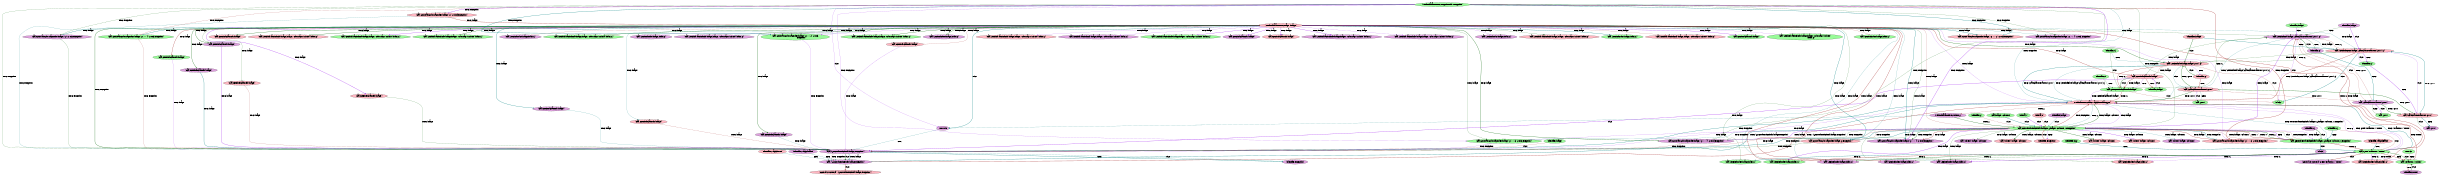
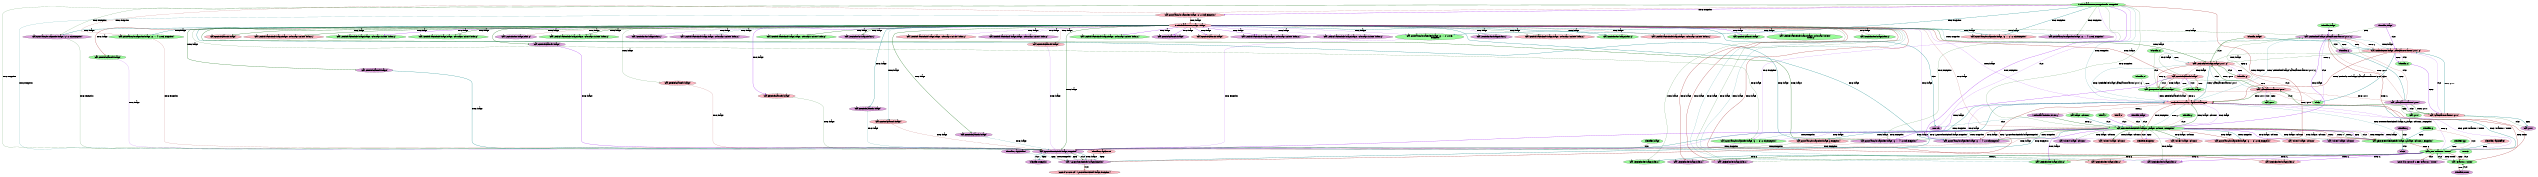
  digraph {
    node [fillcolor=plum style=filled]
    edge [arrowhead=odot color=darkgreen style=solid]
    n1 [label="(Call,SetPixelRed(image,ScaleCharToQuantum(*p++),q))"]
    n2 [fillcolor=lightpink label="(Call,SetPixelGreen(image,ScaleCharToQuantum(*p++),q))"]
    n3 [fillcolor=palegreen label="(Block,)"]
    n4 [fillcolor=lightpink label="(MethodReturn,static MagickBooleanType)"]
    n5 [label="(Identifier,q)"]
    n6 [fillcolor=lightpink label="(Call,SetPixelBlue(image,Image(*p++),q))"]
    n7 [fillcolor=palegreen label="(Identifier,q)"]
    n8 [label="(MethodParameterIn,ssize_t y)"]
    n9 [label="(Call,ScaleCharToQuantum(*p++))"]
    n10 [fillcolor=lightpink label="(Call,GetPixelChannels(image))"]
    n11 [fillcolor=palegreen label="(Call,q+=GetPixelChannels(image))"]
    n12 [label="(Call,SyncAuthenticPixels(image,exception))"]
    n13 [fillcolor=palegreen label="(Identifier,image)"]
    n14 [label="(Call,!SyncAuthenticPixels(image,exception))"]
    n15 [label="(Identifier,exception)"]
    n16 [fillcolor=lightpink label="(Identifier,q)"]
    n17 [fillcolor=lightpink label="(Call,ScaleCharToQuantum(*p++))"]
    n18 [fillcolor=lightpink label="(Call,ScaleCharToQuantum(*p++))"]
    n19 [fillcolor=palegreen label="(Call,QueueAuthenticPixels(image,0,y,image->columns,1,exception))"]
    n20 [fillcolor=palegreen label="(Call,q=QueueAuthenticPixels(image,0,y,image->columns,1,exception))"]
    n21 [fillcolor=lightpink label="(Call,(ssize_t) image->columns)"]
    n22 [fillcolor=lightpink label="(Call,(ssize_t) image->columns)"]
    n23 [fillcolor=lightpink label="(Call,ConstrainColormapIndex(image,(*p >> 6) & 0x3,exception))"]
    n24 [label="(Call,(ssize_t) image->columns)"]
    n25 [fillcolor=lightpink label="(Call,ConstrainColormapIndex(image,*p,exception))"]
    n26 [fillcolor=palegreen label="(Call,ConstrainColormapIndex(image,(*p >> 6) & 0x3,exception))"]
    n27 [label="(Call,(ssize_t) image->columns)"]
    n28 [fillcolor=lightpink label="(Call,(ssize_t) image->columns)"]
    n29 [label="(Call,ConstrainColormapIndex(image,(*p >> 4) & 0x0f,exception))"]
    n30 [fillcolor=palegreen label="(Call,SetPixelIndex(image,index,q))"]
    n31 [label="(Call,ConstrainColormapIndex(image,(*p >> 4) & 0x0f,exception))"]
    n32 [fillcolor=lightpink label="(Identifier,exception)"]
    n33 [label="(Call,SetPixelIndex(image,index,q))"]
    n34 [fillcolor=palegreen label="(Call,q == (Quantum *) NULL)"]
    n35 [label="(Block,)"]
    n36 [fillcolor=lightpink label="(MethodParameterIn,Image *image)"]
    n37 [label="(Call,GetPixelChannels(image))"]
    n38 [label="(Call,ConstrainColormapIndex(image,(*p) & 0x3,exception))"]
    n39 [fillcolor=lightpink label="(Call,GetPixelChannels(image))"]
    n40 [fillcolor=lightpink label="(Call,SetPixelViaPixelInfo(image,image->colormap+(ssize_t) index,q))"]
    n41 [fillcolor=palegreen label="(Call,SetPixelViaPixelInfo(image,image->colormap+(ssize_t) index,q))"]
    n42 [fillcolor=palegreen label="(Call,SetPixelViaPixelInfo(image,image->colormap+(ssize_t) index,q))"]
    n43 [fillcolor=palegreen label="(Call,SetPixelIndex(image,index,q))"]
    n44 [label="(Call,SetPixelIndex(image,index,q))"]
    n45 [fillcolor=palegreen label="(Call,SetPixelViaPixelInfo(image,image->colormap+(ssize_t) index,q))"]
    n46 [fillcolor=palegreen label="(Call,GetPixelChannels(image))"]
    n47 [label="(Call,SetPixelIndex(image,index,q))"]
    n48 [label="(Call,SetPixelViaPixelInfo(image,image->colormap+(ssize_t) index,q))"]
    n49 [fillcolor=lightpink label="(Call,ConstrainColormapIndex(image,(*p >> 2) & 0x3,exception))"]
    n50 [label="(Call,SetPixelIndex(image,index,q))"]
    n51 [fillcolor=palegreen label="(Call,ConstrainColormapIndex(image,(*p >> 4) & 0x3,exception))"]
    n52 [fillcolor=palegreen label="(Call,SetPixelViaPixelInfo(image,image->colormap+(ssize_t) index,q))"]
    n53 [label="(Call,SetPixelIndex(image,index,q))"]
    n54 [label="(Call,SetPixelIndex(image,index,q))"]
    n55 [label="(Call,ConstrainColormapIndex(image,(*p >> 4) & 0x3,exception))"]
    n56 [fillcolor=lightpink label="(Call,SetPixelIndex(image,index,q))"]
    n57 [fillcolor=lightpink label="(Call,SetPixelViaPixelInfo(image,image->colormap+(ssize_t) index,q))"]
    n58 [label="(Call,SetPixelViaPixelInfo(image,image->colormap+(ssize_t) index,q))"]
    n59 [label="(Call,GetPixelChannels(image))"]
    n60 [fillcolor=palegreen label="(Call,SetPixelViaPixelInfo(image,image->colormap+(ssize_t) index,q))"]
    n61 [label="(Call,GetPixelChannels(image))"]
    n62 [fillcolor=lightpink label="(Call,GetPixelChannels(image))"]
    n63 [label="(Call,SetPixelViaPixelInfo(image,image->colormap+(ssize_t) index,q))"]
    n64 [fillcolor=palegreen label="(Call,ConstrainColormapIndex(image,(*p >> 2) & 0x3,\n                       exception))"]
    n65 [label="(Call,SetPixelViaPixelInfo(image,image->colormap+(ssize_t) index,q))"]
    n66 [fillcolor=lightpink label="(Call,SetPixelIndex(image,index,q))"]
    n67 [label="(Call,SetPixelIndex(image,index,q))"]
    n68 [fillcolor=lightpink label="(Call,SetPixelViaPixelInfo(image,image->colormap+(ssize_t) index,q))"]
    n69 [fillcolor=palegreen label="(Call,SetPixelIndex(image,index,q))"]
    n70 [fillcolor=lightpink label="(Call,SetPixelViaPixelInfo(image,image->colormap+(ssize_t) index,q))"]
    n71 [fillcolor=lightpink label="(Call,GetPixelChannels(image))"]
    n72 [fillcolor=lightpink label="(Call,GetPixelChannels(image))"]
    n73 [fillcolor=palegreen label="(Call,GetPixelChannels(image))"]
    n74 [fillcolor=palegreen label="(Call,SetPixelViaPixelInfo(image,image->colormap+(ssize_t)\n                        index,q))"]
    n75 [label="(Call,GetPixelChannels(image))"]
    n76 [fillcolor=lightpink label="(Call,GetPixelChannels(image))"]
    n77 [fillcolor=palegreen label="(Call,SetPixelIndex(image,index,q))"]
    n78 [label="(Call,GetPixelChannels(image))"]
    n79 [fillcolor=lightpink label="(Call,GetPixelChannels(image))"]
    1000105
    n81 [fillcolor=lightpink label="(Call,ConstrainColormapIndex(image,(*p) & 0x0f,exception))"]
    n82 [fillcolor=palegreen label="(MethodParameterIn,ExceptionInfo *exception)"]
    n83 [fillcolor=palegreen label="(Call,*p++)"]
    n84 [label="(Call,*p++)"]
    n85 [fillcolor=palegreen label="(Call,*p++)"]
    n86 [fillcolor=palegreen label="(Call,(Quantum *) NULL)"]
    n87 [label="(ControlStructure,if (q == (Quantum *) NULL))"]
    n88 [label="(Identifier,NULL)"]
    n89 [fillcolor=lightpink label="(ControlStructure,if (!SyncAuthenticPixels(image,exception)))"]
    n90 [fillcolor=palegreen label="(Identifier,bpp)"]
    n91 [fillcolor=palegreen label="(Identifier,y)"]
    n92 [fillcolor=palegreen label="(Call,image->columns)"]
    n93 [fillcolor=lightpink label="(Identifier,MagickFalse)"]
    n94 [fillcolor=palegreen label="(Identifier,image)"]
    n95 [fillcolor=palegreen label="(Literal,1)"]
    n96 [fillcolor=palegreen label="(Identifier,q)"]
    n97 [fillcolor=palegreen label="(Identifier,image)"]
    n98 [fillcolor=lightpink label="(Identifier,image)"]
    n99 [fillcolor=palegreen label="(Identifier,x)"]
    n100 [label="(Identifier,q)"]
    n101 [label="(Identifier,MagickFalse)"]
    n102 [fillcolor=lightpink label="(Literal,0)"]
    n103 [fillcolor=lightpink label="(Identifier,MagickTrue)"]
    n104 [label="(Identifier,image)"]
    n105 [fillcolor=palegreen label="(Identifier,q)"]
    n106 [label="(Identifier,image)"]
    1000131 [fillcolor=palegreen]
    n1 -> n2 [arrowhead=tee color=teal label="DDG: image"]
    n1 -> n2 [arrowhead=tee color=brown label="DDG: q"]
    n1 -> n3 [arrowhead=tee color=purple label="AST: "]
    n1 -> n4 [color=teal label="DDG: SetPixelRed(image,ScaleCharToQuantum(*p++),q)"]
    n1 -> n5 [label="CFG: "]
    n2 -> n3 [color=teal label="AST: " style=bold]
    n2 -> n4 [color=brown label="DDG: SetPixelGreen(image,ScaleCharToQuantum(*p++),q)" style=bold]
    n2 -> n6 [arrowhead=tee label="DDG: image"]
    n2 -> n6 [label="DDG: q"]
    n2 -> n7 [arrowhead=tee color=purple label="CFG: " style=bold]
    n4 -> n8 [arrowhead=tee color=brown label="DDG: y"]
    n5 -> n1 [label="AST: " style=bold]
    n5 -> n9 [color=teal label="CFG: " style=bold]
    n6 -> n3 [color=brown label="AST: "]
    n6 -> n4 [color=teal label="DDG: ScaleCharToQuantum(*p++)" style=bold]
    n6 -> n4 [color=teal label="DDG: SetPixelBlue(image,ScaleCharToQuantum(*p++),q)"]
    n6 -> n10 [color=brown label="DDG: image"]
    n6 -> n11 [arrowhead=tee color=brown label="DDG: q" style=bold]
    n6 -> n16 [arrowhead=tee color=purple label="CFG: "]
    n7 -> n2 [color=purple label="AST: "]
    n7 -> n18 [color=purple label="CFG: " style=bold]
    n8 -> n19 [arrowhead=tee label="DDG: y" style=bold]
    n8 -> 1000105 [color=teal label="AST: "]
    n9 -> n1 [arrowhead=tee color=brown label="AST: "]
    n9 -> n1 [color=brown label="DDG: *p++"]
    n9 -> n18 [label="DDG: *p++" style=bold]
    n9 -> n83 [arrowhead=tee label="CFG: "]
    n10 -> n1 [arrowhead=tee label="DDG: image"]
    n10 -> n11 [label="AST: " style=bold]
    n10 -> n11 [arrowhead=tee color=brown label="DDG: image" style=bold]
    n10 -> n12 [arrowhead=tee color=purple label="DDG: image" style=bold]
    n10 -> n13 [arrowhead=tee color=brown label="CFG: " style=bold]
    n11 -> n1 [arrowhead=tee label="CFG: q"]
    n11 -> n3 [arrowhead=tee color=brown label="AST: "]
    n11 -> n4 [arrowhead=tee color=purple label="DDG: GetPixelChannels(image)"]
    n11 -> n4 [color=brown label="DDG: q" style=bold]
    n11 -> n10 [color=purple label="CFG: "]
    n12 -> n4 [arrowhead=tee color=teal label="DDG: exception" style=bold]
    n12 -> n4 [color=purple label="DDG: image"]
    n12 -> n14 [arrowhead=tee label="AST: " style=bold]
    n12 -> n14 [color=teal label="DDG: image" style=bold]
    n12 -> n14 [arrowhead=tee color=brown label="DDG: exception"]
    n12 -> n15 [arrowhead=tee color=teal label="CFG: " style=bold]
    n13 -> n10 [color=purple label="AST: " style=bold]
    n14 -> n4 [color=teal label="DDG: SyncAuthenticPixels(image,exception)" style=bold]
    n14 -> n4 [color=brown label="DDG: !SyncAuthenticPixels(image,exception)" style=bold]
-   1000105 -> n12 [color=teal label="CFG: "]
+   n14 -> n12 [color=teal label="CFG: "]
    n14 -> n89 [arrowhead=tee color=brown label="AST: " style=bold]
    n15 -> n12 [arrowhead=tee color=teal label="AST: "]
    n16 -> n6 [label="AST: " style=bold]
    n16 -> n17 [arrowhead=tee color=brown label="CFG: " style=bold]
    n17 -> n4 [arrowhead=tee label="DDG: *p++" style=bold]
    n17 -> n6 [color=teal label="AST: "]
    n17 -> n6 [arrowhead=tee label="DDG: *p++" style=bold]
    n17 -> n9 [color=brown label="DDG: *p++"]
    n17 -> n85 [color=teal label="CFG: "]
    n18 -> n2 [color=purple label="AST: "]
    n18 -> n2 [arrowhead=tee color=teal label="DDG: *p++" style=bold]
    n18 -> n17 [label="DDG: *p++" style=bold]
    n18 -> n84 [arrowhead=tee color=teal label="CFG: " style=bold]
    n19 -> n1 [color=purple label="DDG: image" style=bold]
    n19 -> n4 [arrowhead=tee color=brown label="DDG: exception" style=bold]
    n19 -> n4 [color=teal label="DDG: y"]
    n19 -> n4 [label="DDG: image->columns" style=bold]
    n19 -> n4 [color=purple label="DDG: image"]
    n19 -> n12 [arrowhead=tee color=brown label="DDG: image"]
    n19 -> n12 [color=teal label="DDG: exception" style=bold]
    n19 -> n20 [label="AST: "]
    n19 -> n20 [color=brown label="DDG: exception"]
    n19 -> n20 [arrowhead=tee color=purple label="DDG: image"]
    n19 -> n20 [arrowhead=tee color=brown label="DDG: image->columns"]
    n19 -> n20 [arrowhead=tee color=brown label="DDG: 1" style=bold]
    n19 -> n20 [color=brown label="DDG: 0"]
    n19 -> n20 [arrowhead=tee label="DDG: y" style=bold]
    n19 -> n21 [arrowhead=tee label="DDG: image->columns" style=bold]
    n19 -> n22 [color=purple label="DDG: image->columns" style=bold]
    n19 -> n23 [color=brown label="DDG: image" style=bold]
    n19 -> n23 [color=teal label="DDG: exception" style=bold]
    n19 -> n24 [arrowhead=tee color=teal label="DDG: image->columns"]
    n19 -> n25 [arrowhead=tee color=teal label="DDG: image" style=bold]
    n19 -> n25 [color=brown label="DDG: exception"]
    n19 -> n26 [color=purple label="DDG: image"]
    n19 -> n26 [color=teal label="DDG: exception"]
    n19 -> n27 [arrowhead=tee label="DDG: image->columns"]
    n19 -> n28 [arrowhead=tee label="DDG: image->columns" style=bold]
    n19 -> n29 [color=purple label="DDG: image" style=bold]
    n19 -> n29 [arrowhead=tee label="DDG: exception"]
    n19 -> n30 [arrowhead=tee color=purple label="DDG: image" style=bold]
    n19 -> n31 [arrowhead=tee color=brown label="DDG: image" style=bold]
    n19 -> n31 [arrowhead=tee label="DDG: exception" style=bold]
    n19 -> n32 [arrowhead=tee color=purple label="CFG: "]
    n19 -> n33 [arrowhead=tee label="DDG: image"]
    n20 -> n4 [color=teal label="DDG: QueueAuthenticPixels(image,0,y,image->columns,1,exception)"]
    n20 -> n19 [color=purple label="CFG: " style=bold]
    n20 -> n34 [color=brown label="DDG: q" style=bold]
    n20 -> n35 [arrowhead=tee color=teal label="AST: " style=bold]
    n25 -> n12 [label="DDG: exception"]
    n26 -> n12 [color=purple label="DDG: exception"]
    n29 -> n12 [color=brown label="DDG: exception"]
    n32 -> n19 [color=brown label="AST: " style=bold]
    n34 -> n1 [color=brown label="DDG: q" style=bold]
    n34 -> n4 [arrowhead=tee color=teal label="DDG: (Quantum *) NULL" style=bold]
    n34 -> n4 [arrowhead=tee color=purple label="DDG: q"]
    n34 -> n4 [color=purple label="DDG: q == (Quantum *) NULL"]
    n34 -> n30 [color=brown label="DDG: q" style=bold]
    n34 -> n33 [arrowhead=tee color=purple label="DDG: q" style=bold]
    n34 -> n43 [color=teal label="DDG: q" style=bold]
    n34 -> n50 [label="DDG: q" style=bold]
    n34 -> n54 [label="DDG: q"]
    n34 -> n56 [arrowhead=tee color=purple label="DDG: q"]
    n34 -> n66 [color=purple label="DDG: q" style=bold]
    n34 -> n86 [arrowhead=tee color=brown label="CFG: " style=bold]
    n34 -> n87 [color=brown label="AST: " style=bold]
    n36 -> n1 [label="DDG: image"]
-   n36 -> n2 [arrowhead=tee color=teal label="DDG: image"]
+   n36 -> n2 [arrowhead=tee color=teal label="DDG: exception"]
    n36 -> n4 [color=purple label="DDG: image"]
    n36 -> n6 [arrowhead=tee label="DDG: image" style=bold]
    n36 -> n10 [arrowhead=tee color=brown label="DDG: image" style=bold]
-   n36 -> n12 [label="DDG: exception" style=bold]
+   n36 -> n12 [label="DDG: image" style=bold]
    n36 -> n19 [color=brown label="DDG: image"]
    n36 -> n23 [color=purple label="DDG: image"]
    n36 -> n25 [arrowhead=tee color=teal label="DDG: image" style=bold]
    n36 -> n26 [arrowhead=tee label="DDG: image"]
    n36 -> n29 [label="DDG: image" style=bold]
    n36 -> n30 [color=teal label="DDG: image"]
    n36 -> n31 [arrowhead=tee color=teal label="DDG: image" style=bold]
    n36 -> n33 [color=teal label="DDG: image"]
    n36 -> n37 [arrowhead=tee label="DDG: image" style=bold]
    n36 -> n38 [color=teal label="DDG: image" style=bold]
    n36 -> n39 [label="DDG: image" style=bold]
    n36 -> n40 [label="DDG: image" style=bold]
    n36 -> n41 [arrowhead=tee color=purple label="DDG: image" style=bold]
    n36 -> n42 [label="DDG: image" style=bold]
    n36 -> n43 [label="DDG: image"]
    n36 -> n44 [color=brown label="DDG: image"]
    n36 -> n45 [arrowhead=tee label="DDG: image" style=bold]
    n36 -> n46 [color=brown label="DDG: image" style=bold]
    n36 -> n47 [color=purple label="DDG: image"]
    n36 -> n48 [color=teal label="DDG: image"]
    n36 -> n49 [color=teal label="DDG: image" style=bold]
    n36 -> n50 [arrowhead=tee color=brown label="DDG: image" style=bold]
    n36 -> n51 [color=teal label="DDG: image" style=bold]
    n36 -> n52 [label="DDG: image" style=bold]
    n36 -> n53 [label="DDG: image" style=bold]
    n36 -> n54 [color=brown label="DDG: image" style=bold]
    n36 -> n55 [color=teal label="DDG: image"]
    n36 -> n56 [arrowhead=tee label="DDG: image"]
    n36 -> n57 [arrowhead=tee color=purple label="DDG: image"]
    n36 -> n58 [arrowhead=tee color=purple label="DDG: image"]
    n36 -> n59 [label="DDG: image" style=bold]
    n36 -> n60 [color=purple label="DDG: image" style=bold]
    n36 -> n61 [arrowhead=tee color=purple label="DDG: image" style=bold]
    n36 -> n62 [arrowhead=tee color=purple label="DDG: image" style=bold]
    n36 -> n63 [arrowhead=tee color=purple label="DDG: image" style=bold]
    n36 -> n64 [arrowhead=tee color=purple label="DDG: image"]
    n36 -> n65 [arrowhead=tee color=purple label="DDG: image"]
    n36 -> n66 [color=brown label="DDG: image" style=bold]
    n36 -> n67 [color=purple label="DDG: image"]
    n36 -> n68 [arrowhead=tee label="DDG: image"]
    n36 -> n69 [color=teal label="DDG: image" style=bold]
    n36 -> n70 [arrowhead=tee color=brown label="DDG: image"]
    n36 -> n71 [label="DDG: image"]
    n36 -> n72 [arrowhead=tee color=purple label="DDG: image" style=bold]
    n36 -> n73 [color=purple label="DDG: image" style=bold]
    n36 -> n74 [color=purple label="DDG: image"]
    n36 -> n75 [color=teal label="DDG: image" style=bold]
    n36 -> n76 [arrowhead=tee color=teal label="DDG: image"]
    n36 -> n77 [color=brown label="DDG: image"]
    n36 -> n78 [arrowhead=tee label="DDG: image" style=bold]
    n36 -> n79 [color=brown label="DDG: image"]
    n36 -> 1000105 [arrowhead=tee color=teal label="AST: " style=bold]
    n37 -> n12 [color=purple label="DDG: image" style=bold]
    n38 -> n12 [label="DDG: exception"]
    n46 -> n12 [arrowhead=tee color=purple label="DDG: image"]
    n51 -> n12 [arrowhead=tee color=brown label="DDG: exception"]
    n59 -> n12 [arrowhead=tee color=teal label="DDG: image" style=bold]
    n64 -> n12 [color=purple label="DDG: exception"]
    n71 -> n12 [arrowhead=tee color=brown label="DDG: image"]
    n72 -> n12 [label="DDG: image"]
    n75 -> n12 [color=teal label="DDG: image"]
    n76 -> n12 [arrowhead=tee color=brown label="DDG: image"]
    n78 -> n12 [arrowhead=tee color=teal label="DDG: image"]
    n79 -> n12 [color=purple label="DDG: image"]
    n81 -> n12 [color=teal label="DDG: exception"]
    n81 -> n36 [arrowhead=tee color=brown label="DDG: image" style=bold]
    n82 -> n4 [arrowhead=tee color=teal label="DDG: exception"]
    n82 -> n12 [arrowhead=tee label="DDG: exception"]
    n82 -> n19 [arrowhead=tee label="DDG: exception"]
    n82 -> n23 [arrowhead=tee color=brown label="DDG: exception" style=bold]
    n82 -> n26 [arrowhead=tee color=purple label="DDG: exception"]
    n82 -> n29 [label="DDG: exception"]
    n82 -> n31 [color=purple label="DDG: exception" style=bold]
    n82 -> n38 [label="DDG: exception"]
    n82 -> n49 [color=teal label="DDG: exception" style=bold]
    n82 -> n51 [color=brown label="DDG: exception"]
    n82 -> n55 [arrowhead=tee label="DDG: exception"]
    n82 -> n64 [arrowhead=tee color=teal label="DDG: exception" style=bold]
    n82 -> 1000105 [arrowhead=tee color=purple label="AST: "]
    n82 -> n81 [color=purple label="DDG: exception" style=bold]
    n83 -> n9 [color=purple label="AST: " style=bold]
    n84 -> n18 [label="AST: "]
    n85 -> n17 [color=purple label="AST: "]
    n86 -> n4 [arrowhead=tee color=brown label="DDG: NULL" style=bold]
    n86 -> n34 [arrowhead=tee label="AST: " style=bold]
    n86 -> n34 [arrowhead=tee color=purple label="DDG: NULL"]
    n86 -> n88 [arrowhead=tee color=brown label="CFG: "]
    n88 -> n86 [arrowhead=tee label="AST: " style=bold]
    n90 -> n34 [color=teal label="CFG: " style=bold]
    n91 -> n19 [color=brown label="AST: "]
    n92 -> n19 [arrowhead=tee color=teal label="AST: " style=bold]
    n93 -> n34 [color=teal label="CFG: " style=bold]
    n94 -> n1 [color=purple label="AST: " style=bold]
    n95 -> n19 [arrowhead=tee color=purple label="AST: " style=bold]
    n96 -> n20 [arrowhead=tee color=teal label="CFG: " style=bold]
    n96 -> n34 [color=brown label="AST: "]
    n97 -> n12 [arrowhead=tee color=brown label="AST: "]
    n98 -> n2 [color=teal label="CFG: " style=bold]
    n98 -> n6 [label="AST: " style=bold]
    n99 -> n11 [arrowhead=tee label="CFG: "]
    n100 -> n20 [label="AST: " style=bold]
    n101 -> n14 [arrowhead=tee color=teal label="CFG: "]
    n102 -> n19 [arrowhead=tee color=brown label="AST: "]
    n103 -> n14 [arrowhead=tee color=teal label="CFG: "]
    n104 -> n19 [arrowhead=tee color=teal label="AST: "]
    n105 -> n6 [arrowhead=tee color=teal label="CFG: "]
    n105 -> n11 [label="AST: "]
    n106 -> n1 [arrowhead=tee label="CFG: "]
    n106 -> n2 [arrowhead=tee color=purple label="AST: " style=bold]
-   1000131 -> n86 [arrowhead=tee color=brown label="CFG: "]
+   1000131 -> n86 [arrowhead=tee color=brown label="AST: "]
  }
